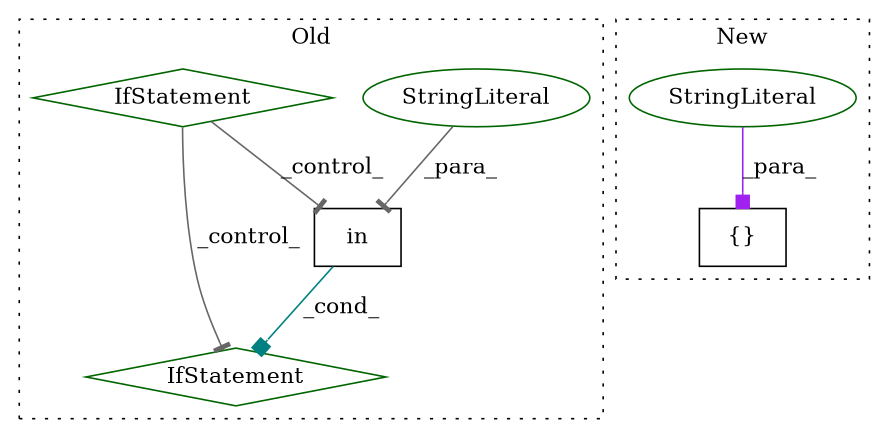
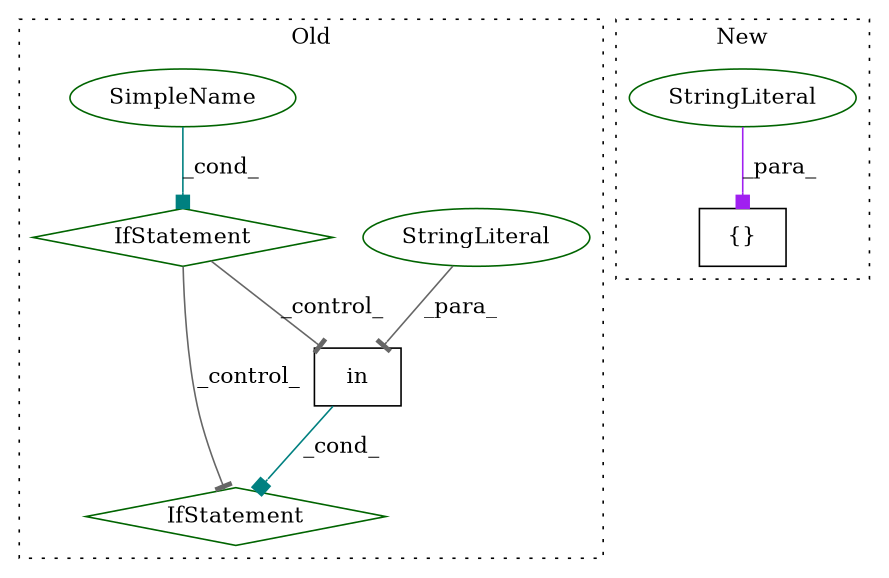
  digraph {
    node [a=25 s=1538 shape=ellipse color=darkgreen]
    edge [color=gray40 arrowhead=box]
    n1 [a=105 l=14 label=in shape=box color=black]
    n2 [l="10,2" label=IfStatement s="1528,1552" shape=diamond]
    n3 [a=45 l=9 label=StringLiteral]
+   n4 [a=42 label=SimpleName s=""]
    n5 [l="4,2" label=IfStatement s="1256,1279" shape=diamond]
    n6 [a=4 l="1,1" label="{}" s="1601,1617" shape=box color=black]
    n7 [a=45 l=15 label=StringLiteral s=1602]
    subgraph cluster_1 {
      label=Old
      style=dotted
      n1
      n2
      n3
+     n4
      n5
    }
    subgraph cluster_2 {
      label=New
      style=dotted
      n6
      n7
    }
    n1 -> n2 [label=_cond_ color=teal]
    n3 -> n1 [label=_para_ arrowhead=tee]
+   n4 -> n5 [label=_cond_ color=teal]
    n5 -> n1 [label=_control_ arrowhead=tee]
    n5 -> n2 [label=_control_ arrowhead=tee]
    n7 -> n6 [label=_para_ color=purple]
  }
